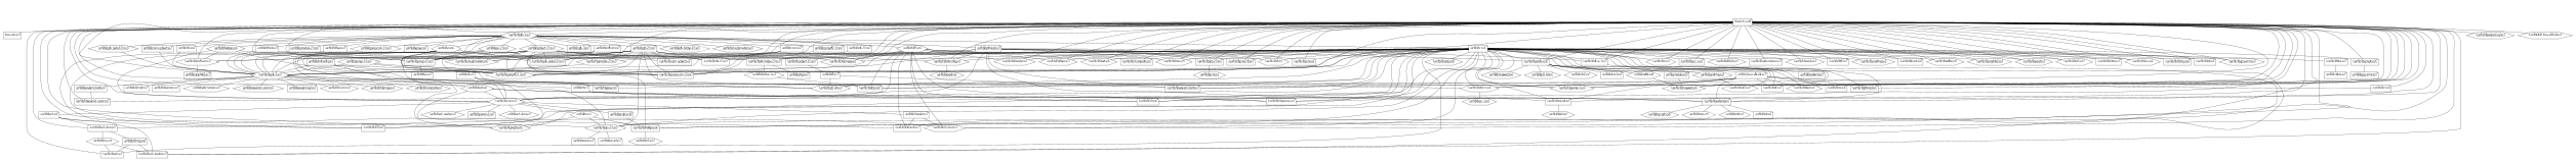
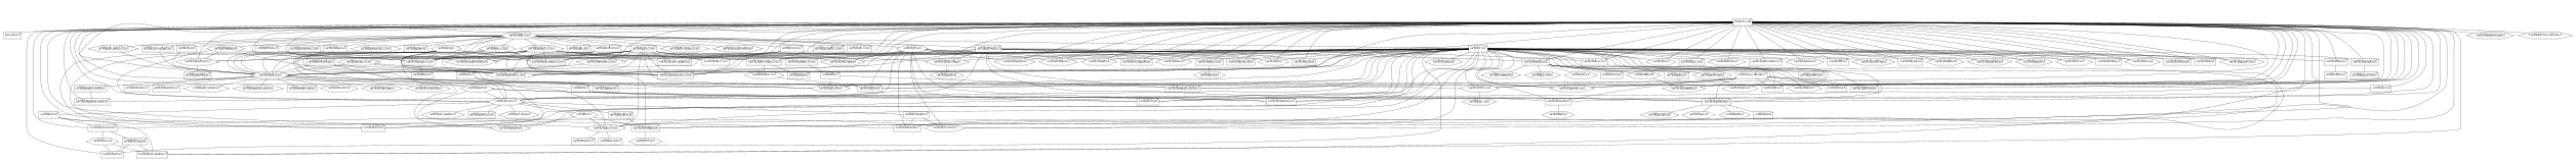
  strict graph {
    edge_default="{}"
    fontname="Comic Neue"
    node_default="{}"
    node [b=158 fontname="Comic Neue" g=255 r=186 shape=note]
    edge [fontname="Comic Neue" weight=1.0]
    n1 [label="/bin/arch-audit" x=-62.68385 y=-42.474297]
    n2 [label="linux-vdso.so.1" x=-112.58623 y=-109.905685]
    n3 [label="/usr/lib/libgtk-3.so.0" shape=hexagon x=140.46507 y=159.58913]
    n4 [label="/usr/lib/libgdk-3.so.0" shape=hexagon x=205.35631 y=103.69653]
    n5 [label="/usr/lib/libpangocairo-1.0.so.0" x=83.15488 y=142.37544]
    n6 [label="/usr/lib/libpango-1.0.so.0" x=83.82179 y=82.34944]
    n7 [label="/usr/lib/libatk-1.0.so.0" x=-32.35684 y=98.59612]
    n8 [label="/usr/lib/libcairo.so.2" shape=hexagon x=113.25776 y=-23.316544]
    n9 [label="/usr/lib/libgio-2.0.so.0" shape=hexagon x=-11.542758 y=168.69621]
    n10 [label="/usr/lib/libgobject-2.0.so.0" x=-100.40634 y=84.8558]
    n11 [label="/usr/lib/libglib-2.0.so.0" x=-27.535833 y=-121.045456]
    n12 [label="/usr/lib/libz.so.1" shape=hexagon x=-125.334915 y=-22.839106]
    n13 [label="/usr/lib/libpcre2-8.so.0" x=-18.607498 y=-73.37594]
    n14 [label="/usr/lib/libgnutls.so.30" x=-132.05122 y=-219.40402]
    n15 [label="/usr/lib/libstdc++.so.6" shape=hexagon x=20.078701 y=-109.2348]
    n16 [label="/usr/lib/libm.so.6" x=-68.31384 y=-122.08369]
    n17 [label="/usr/lib/libgcc_s.so.1" x=-136.334 y=-29.366167]
    n18 [label="/usr/lib/libpthread.so.0" x=-95.0135 y=-118.894585]
    n19 [label="/usr/lib/libc.so.6" x=-87.061226 y=-162.29416]
    n20 [label="/usr/lib/libgmodule-2.0.so.0" shape=hexagon x=-118.82745 y=78.8714]
    n21 [label="/usr/lib/libharfbuzz.so.0" shape=hexagon x=-55.996326 y=116.01606]
    n22 [label="/usr/lib/libpangoft2-1.0.so.0" shape=hexagon x=72.220085 y=104.08635]
    n23 [label="/usr/lib/libfontconfig.so.1" shape=hexagon x=-25.458105 y=55.006847]
    n24 [label="/usr/lib/libfreetype.so.6" x=111.67345 y=7.131975]
    n25 [label="/usr/lib/libfribidi.so.0" shape=hexagon x=-114.2658 y=13.615461]
    n26 [label="/usr/lib/libcairo-gobject.so.2" x=36.39729 y=152.68254]
    n27 [label="/usr/lib/libgdk_pixbuf-2.0.so.0" x=32.357174 y=91.51286]
    n28 [label="/usr/lib/libepoxy.so.0" x=-159.76088 y=31.900206]
    n29 [label="/usr/lib/libXi.so.6" x=55.794453 y=-37.986748]
    n30 [label="/usr/lib/libX11.so.6" x=-179.43355 y=23.769747]
    n31 [label="/usr/lib/libatk-bridge-2.0.so.0" x=-40.09757 y=175.67004]
    n32 [label="/usr/lib/libcloudproviders.so.0" shape=hexagon x=4.864349 y=108.38903]
    n33 [label="/usr/lib/libXfixes.so.3" shape=hexagon x=5.1926327 y=-21.711205]
    n34 [label="/usr/lib/librt.so.1" shape=hexagon x=-10.026029 y=-53.604275]
    n35 [label="/usr/lib/libxkbcommon.so.0" x=-116.35907 y=0.9823968]
    n36 [label="/usr/lib/libwayland-client.so.0" x=-106.19854 y=34.052544]
    n37 [label="/usr/lib/libwayland-cursor.so.0" x=35.612167 y=-1.0813432]
    n38 [label="/usr/lib/libwayland-egl.so.1" shape=hexagon x=-114.0267 y=-28.979523]
    n39 [label="/usr/lib/libXext.so.6" shape=hexagon x=-0.17022133 y=9.781214]
    n40 [label="/usr/lib/libXcursor.so.1" shape=hexagon x=78.79639 y=-25.826567]
    n41 [label="/usr/lib/libXdamage.so.1" shape=hexagon x=47.76373 y=13.732083]
    n42 [label="/usr/lib/libXcomposite.so.1" x=9.451281 y=-9.232597]
    n43 [label="/usr/lib/libXrandr.so.2" x=79.18175 y=-58.254707]
    n44 [label="/usr/lib/libXinerama.so.1" x=49.586067 y=-23.724413]
    n45 [label="/usr/lib/libthai.so.0" x=-179.19647 y=-64.97334]
    n46 [label="/usr/lib/libpixman-1.so.0" shape=hexagon x=2.135647 y=-84.1882]
    n47 [label="/usr/lib/libpng16.so.16" shape=hexagon x=27.906872 y=29.719826]
    n48 [label="/usr/lib/libxcb-shm.so.0" x=-219.13478 y=-3.1498547]
    n49 [label="/usr/lib/libxcb.so.1" x=-216.8583 y=-32.706814]
    n50 [label="/usr/lib/libxcb-render.so.0" x=-219.5929 y=-17.149044]
    n51 [label="/usr/lib/libXrender.so.1" shape=hexagon x=-1.2362008 y=-3.581921]
    n52 [label="/usr/lib/libmount.so.1" x=-4.917087 y=-156.86275]
    n53 [label="/usr/lib/libresolv.so.2" shape=hexagon x=-119.38231 y=-53.05262]
    n54 [label="/usr/lib/libffi.so.7" x=-125.04076 y=-8.059018]
    n55 [label="/usr/lib/libpcre.so.1" x=-25.665632 y=-83.62625]
    n56 [label="/usr/lib/libp11-kit.so.0" shape=hexagon x=-167.47487 y=-25.250511]
    n57 [label="/usr/lib/libidn2.so.0" shape=hexagon x=-139.38684 y=-121.78008]
    n58 [label="/usr/lib/libunistring.so.2" shape=hexagon x=-131.65169 y=-55.228626]
    n59 [label="/usr/lib/libtasn1.so.6" x=-123.06478 y=-66.0831]
    n60 [label="/usr/lib/libnettle.so.8" shape=hexagon x=-114.138 y=-14.338324]
    n61 [label="/usr/lib/libhogweed.so.6" shape=hexagon x=-148.40858 y=-161.06877]
    n62 [label="/usr/lib64/ld-linux-x86-64.so.2" shape=hexagon x=-122.49797 y=-103.780045]
    n63 [label="/usr/lib/libdl.so.2" x=-81.16046 y=-113.843796]
    n64 [label="/usr/lib/libgraphite2.so.3" shape=hexagon x=-112.25658 y=-43.419556]
    n65 [label="/usr/lib/libexpat.so.1" shape=hexagon x=-128.169 y=11.303024]
    n66 [label="/usr/lib/libbz2.so.1.0" shape=hexagon x=-134.05727 y=0.28105104]
    n67 [label="/usr/lib/libdbus-1.so.3" x=-8.947256 y=-117.41544]
    n68 [label="/usr/lib/libatspi.so.0" x=-19.185738 y=114.26552]
    n69 [label="/usr/lib/libdatrie.so.1" x=-135.62842 y=-42.967213]
    n70 [label="/usr/lib/libXau.so.6" shape=hexagon x=-108.17566 y=-60.14722]
    n71 [label="/usr/lib/libXdmcp.so.6" x=-124.284645 y=-38.04909]
    n72 [label="/usr/lib/libblkid.so.1" shape=hexagon x=-82.56058 y=-127.04077]
    n73 [label="/usr/lib/libsystemd.so.0" x=35.44378 y=-192.68288]
    n74 [label="/usr/lib/liblzma.so.5" shape=hexagon x=-8.439358 y=-66.518974]
    n75 [label="/usr/lib/liblz4.so.1" x=-136.46094 y=-14.714987]
    n76 [label="/usr/lib/libgcrypt.so.20" x=-169.37514 y=-83.72149]
    n77 [label="/usr/lib/libgpg-error.so.0" shape=hexagon x=-111.822655 y=-72.4534]
    n78 [label="usr/liblibgdk-3.so.0" x=184.1922 y=245.52855]
    n79 [label="usr/liblibgmodule-2.0.so.0" x=60.87755 y=196.0468]
    n80 [label="usr/liblibglib-2.0.so.0" x=12.167814 y=153.3018]
    n81 [label="usr/liblibgobject-2.0.so.0" shape=hexagon x=52.825638 y=166.01146]
    n82 [label="usr/liblibgio-2.0.so.0" shape=hexagon x=110.00664 y=130.71916]
    n83 [label="usr/liblibpangocairo-1.0.so.0" shape=hexagon x=238.44975 y=171.89842]
    n84 [label="usr/liblibpango-1.0.so.0" shape=hexagon x=165.9517 y=160.66283]
    n85 [label="usr/liblibharfbuzz.so.0" x=130.49165 y=100.1644]
    n86 [label="usr/liblibcairo.so.2" x=134.40384 y=189.829]
    n87 [label="usr/liblibpangoft2-1.0.so.0" x=129.39665 y=210.62132]
    n88 [label="usr/liblibfontconfig.so.1" x=155.12389 y=107.79131]
    n89 [label="usr/liblibfreetype.so.6" shape=hexagon x=51.8249 y=107.51885]
    n90 [label="usr/liblibfribidi.so.0" x=181.59793 y=138.71672]
    n91 [label="usr/liblibcairo-gobject.so.2" x=228.90405 y=191.70413]
    n92 [label="usr/liblibgdk_pixbuf-2.0.so.0" shape=hexagon x=239.44382 y=183.08737]
    n93 [label="usr/liblibatk-1.0.so.0" x=53.044674 y=227.2748]
    n94 [label="usr/liblibepoxy.so.0" x=226.79741 y=172.2388]
    n95 [label="usr/liblibm.so.6 " shape=hexagon x=110.65036 y=46.435112]
    n96 [label="usr/liblibXi.so.6" x=224.0427 y=181.17961]
    n97 [label="usr/liblibX11.so.6" shape=hexagon x=81.716064 y=13.578268]
    n98 [label="usr/liblibatk-bridge-2.0.so.0" shape=hexagon x=194.6913 y=244.88817]
    n99 [label="usr/liblibcloudproviders.so.0" shape=hexagon x=199.71996 y=235.84125]
    n100 [label="usr/liblibXfixes.so.3" x=157.55667 y=60.72863]
    n101 [label="usr/liblibpthread.so.0" x=29.483961 y=-53.34752]
    n102 [label="usr/liblibc.so.6 " x=-65.081314 y=4.3368607]
    n103 [label="usr/liblibrt.so.1" x=112.16548 y=-119.90501]
    n104 [label="usr/liblibxkbcommon.so.0" shape=hexagon x=302.21506 y=114.34277]
    n105 [label="usr/liblibwayland-client.so.0" x=172.94872 y=40.759907]
    n106 [label="usr/liblibwayland-cursor.so.0" shape=hexagon x=285.8451 y=103.001755]
    n107 [label="usr/liblibwayland-egl.so.1" x=292.1135 y=93.04166]
    n108 [label="usr/liblibXext.so.6" shape=hexagon x=145.32822 y=-26.131165]
    n109 [label="usr/liblibXcursor.so.1" shape=hexagon x=289.3194 y=114.02519]
    n110 [label="usr/liblibXdamage.so.1" shape=hexagon x=294.2193 y=135.18881]
    n111 [label="usr/liblibXcomposite.so.1" shape=hexagon x=302.02338 y=125.79229]
    n112 [label="usr/liblibXrandr.so.2" x=288.5484 y=124.82994]
    n113 [label="usr/liblibXinerama.so.1" x=299.36926 y=102.74942]
    n114 [label="usr/liblibthai.so.0" x=134.4289 y=85.68198]
    n115 [label="usr/liblibpixman-1.so.0" x=181.79938 y=-54.273884]
    n116 [label="usr/liblibpng16.so.16" x=168.2577 y=-29.827229]
    n117 [label="usr/liblibxcb-shm.so.0" shape=hexagon x=171.46606 y=-68.17042]
    n118 [label="usr/liblibxcb.so.1" x=-178.958 y=2.8572342]
    n119 [label="usr/liblibxcb-render.so.0" shape=hexagon x=181.31151 y=-64.89106]
    n120 [label="usr/liblibXrender.so.1" x=130.72305 y=-70.45217]
    n121 [label="usr/liblibz.so.1 " shape=hexagon x=79.8048 y=52.18811]
    n122 [label="usr/liblibmount.so.1" x=-23.145664 y=239.36543]
    n123 [label="usr/liblibresolv.so.2" x=-33.840084 y=236.70258]
    n124 [label="usr/liblibffi.so.7" x=-170.62367 y=65.0434]
    n125 [label="usr/liblibpcre.so.1" shape=hexagon x=-22.6963 y=-195.56842]
    n126 [label="usr/liblibp11-kit.so.0" shape=hexagon x=-135.7232 y=-275.51804]
    n127 [label="usr/liblibidn2.so.0" shape=hexagon x=-122.856514 y=-273.88467]
    n128 [label="usr/liblibunistring.so.2" shape=hexagon x=-170.08018 y=-205.50682]
    n129 [label="usr/liblibtasn1.so.6" x=-126.162674 y=-284.6519]
    n130 [label="usr/liblibnettle.so.8" shape=hexagon x=-176.23323 y=-227.98186]
    n131 [label="usr/liblibhogweed.so.6" shape=hexagon x=-113.27455 y=-282.18222]
-   n132 [label="usr/libgmodule.so.10" x=-166.21838 y=-234.03375]
+   n132 [label="usr/liblibgmp.so.10" x=-166.21838 y=-234.03375]
    n133 [label="usr/libld-linux-x86-64.so.2" x=-65.769196 y=-173.81847]
    n134 [label="usr/liblibgcc_s.so.1" shape=hexagon x=59.666138 y=-166.79189]
    n135 [label="usr/liblibdl.so.2" x=-205.04883 y=50.74668]
    n136 [label="usr/liblibgraphite2.so.3" x=-99.74185 y=174.38498]
    n137 [label="usr/liblibexpat.so.1" shape=hexagon x=-73.98326 y=114.78736]
    n138 [label="usr/liblibbz2.so.1.0" shape=hexagon x=184.41165 y=-12.73449]
    n139 [label="audit/liblibdbus-1.so.3" shape=hexagon x=-56.861374 y=198.42754]
    n140 [label="usr/liblibatspi.so.0" x=-68.717224 y=238.48167]
    n141 [label="usr/liblibdatrie.so.1" x=-245.26439 y=-91.321236]
    n142 [label="usr/liblibXau.so.6" shape=hexagon x=-269.3266 y=-24.866884]
    n143 [label="usr/liblibXdmcp.so.6" x=-269.68817 y=-11.82003]
    n144 [label="usr/liblibblkid.so.1" shape=hexagon x=4.3913445 y=-226.39046]
    n145 [label="/usr/lib/libgmp.so.10" shape=hexagon x=-99.660255 y=-75.22683]
    n146 [label="usr/liblibsystemd.so.0" x=4.231296 y=-187.94511]
    n147 [label="usr/libliblzma.so.5" shape=hexagon x=61.36708 y=-261.42963]
    n148 [label="usr/liblibzstd.so.1" shape=hexagon x=82.04557 y=-252.38623]
    n149 [label="usr/libliblz4.so.1" x=69.505 y=-251.8566]
    n150 [label="usr/liblibgcrypt.so.20" shape=hexagon x=74.2243 y=-262.60516]
    n151 [label="usr/liblibgpg-error.so.0" x=-230.46837 y=-118.48045]
    n1 -- n2
    n1 -- n3
    n1 -- n4
    n1 -- n5
    n1 -- n6
    n1 -- n7
    n1 -- n8
    n1 -- n9
    n1 -- n10
    n1 -- n11
    n1 -- n12
    n1 -- n13
    n1 -- n14
    n1 -- n15
    n1 -- n16
    n1 -- n17
    n1 -- n18
    n1 -- n19
    n1 -- n20
    n1 -- n21
    n1 -- n22
    n1 -- n23
    n1 -- n24
    n1 -- n25
    n1 -- n26
    n1 -- n27
    n1 -- n28
    n1 -- n29
    n1 -- n30
    n1 -- n31
    n1 -- n32
    n1 -- n33
    n1 -- n34
    n1 -- n35
    n1 -- n36
    n1 -- n37
    n1 -- n38
    n1 -- n39
    n1 -- n40
    n1 -- n41
    n1 -- n42
    n1 -- n43
    n1 -- n44
+   n1 -- n45
    n1 -- n46
    n1 -- n47
    n1 -- n48
    n1 -- n49
    n1 -- n50
    n1 -- n51
    n1 -- n52
    n1 -- n53
    n1 -- n54
    n1 -- n55
    n1 -- n56
    n1 -- n57
    n1 -- n58
    n1 -- n59
    n1 -- n60
    n1 -- n61
    n1 -- n62
    n1 -- n63
    n1 -- n64
    n1 -- n65
    n1 -- n66
    n1 -- n67
    n1 -- n68
    n1 -- n69
    n1 -- n70
    n1 -- n71
    n1 -- n72
    n1 -- n73
    n1 -- n74
    n1 -- n75
    n1 -- n76
    n1 -- n77
    n3 -- n78
    n3 -- n79
    n3 -- n80
    n3 -- n81
    n3 -- n82
    n3 -- n83
    n3 -- n84
    n3 -- n85
    n3 -- n86
    n3 -- n87
    n3 -- n88
    n3 -- n89
    n3 -- n90
    n3 -- n91
    n3 -- n92
    n3 -- n93
    n3 -- n94
    n3 -- n95
    n3 -- n96
    n3 -- n97
    n3 -- n98
    n3 -- n99
    n3 -- n100
    n3 -- n101
    n3 -- n102
    n4 -- n103
    n4 -- n104
    n4 -- n105
    n4 -- n106
    n4 -- n107
    n4 -- n108
    n4 -- n109
    n4 -- n110
    n4 -- n111
    n4 -- n112
    n4 -- n113
    n6 -- n114
    n8 -- n115
    n8 -- n116
    n8 -- n117
    n8 -- n118
    n8 -- n119
    n8 -- n120
    n8 -- n121
    n9 -- n122
    n9 -- n123
    n10 -- n124
    n11 -- n125
    n14 -- n126
    n14 -- n127
    n14 -- n128
    n14 -- n129
    n14 -- n130
    n14 -- n131
    n14 -- n132
    n14 -- n133
    n15 -- n134
    n20 -- n135
    n21 -- n136
    n23 -- n137
    n24 -- n138
    n31 -- n139
    n31 -- n140
    n45 -- n141
    n48 -- n142
    n48 -- n143
    n52 -- n144
    n67 -- n146
    n73 -- n147
    n73 -- n148
    n73 -- n149
    n73 -- n150
    n76 -- n151
    n79 -- n9
    n79 -- n27
    n80 -- n4
    n80 -- n5
    n80 -- n6
    n80 -- n7
    n80 -- n9
    n80 -- n10
    n80 -- n20
    n80 -- n21
    n80 -- n22
    n80 -- n26
    n80 -- n27
    n80 -- n31
    n80 -- n32
    n80 -- n68
    n81 -- n4
    n81 -- n5
    n81 -- n6
    n81 -- n7
    n81 -- n9
    n81 -- n22
    n81 -- n26
    n81 -- n27
    n81 -- n31
    n81 -- n32
    n81 -- n68
    n82 -- n4
    n82 -- n6
    n82 -- n22
    n82 -- n27
    n82 -- n32
    n83 -- n4
    n84 -- n4
    n84 -- n5
    n84 -- n22
    n85 -- n6
    n85 -- n22
    n85 -- n24
    n86 -- n4
    n86 -- n5
    n86 -- n26
    n87 -- n5
    n88 -- n4
    n88 -- n5
    n88 -- n8
    n88 -- n22
    n89 -- n8
    n89 -- n21
    n89 -- n22
    n89 -- n23
    n90 -- n4
    n90 -- n6
    n91 -- n4
    n92 -- n4
    n93 -- n31
-   n94 -- n4
+   n94 -- n84
    n95 -- n4
    n95 -- n5
    n95 -- n6
    n95 -- n8
    n95 -- n15
    n95 -- n27
    n95 -- n46
    n95 -- n47
    n96 -- n4
    n97 -- n4
    n97 -- n8
    n97 -- n29
    n97 -- n33
    n97 -- n39
    n97 -- n40
    n97 -- n41
    n97 -- n42
    n97 -- n43
    n97 -- n44
    n97 -- n51
    n97 -- n68
    n100 -- n4
    n100 -- n40
    n100 -- n41
    n101 -- n6
    n101 -- n8
    n101 -- n11
    n101 -- n13
    n101 -- n14
    n101 -- n22
    n101 -- n23
    n101 -- n27
    n101 -- n34
    n101 -- n36
    n101 -- n55
    n101 -- n67
    n101 -- n73
    n101 -- n74
    n102 -- n4
    n102 -- n5
    n102 -- n6
    n102 -- n7
    n102 -- n8
    n102 -- n9
    n102 -- n10
    n102 -- n11
    n102 -- n12
    n102 -- n13
    n102 -- n14
    n102 -- n15
    n102 -- n16
    n102 -- n17
    n102 -- n18
    n102 -- n20
    n102 -- n21
    n102 -- n22
    n102 -- n23
    n102 -- n24
    n102 -- n25
    n102 -- n27
    n102 -- n28
    n102 -- n29
    n102 -- n30
    n102 -- n31
    n102 -- n32
    n102 -- n33
    n102 -- n34
    n102 -- n35
    n102 -- n36
    n102 -- n37
    n102 -- n39
    n102 -- n40
    n102 -- n41
    n102 -- n42
    n102 -- n43
    n102 -- n44
    n102 -- n45
    n102 -- n46
    n102 -- n47
    n102 -- n48
    n102 -- n49
    n102 -- n50
    n102 -- n51
    n102 -- n52
    n102 -- n53
    n102 -- n54
    n102 -- n55
    n102 -- n56
    n102 -- n57
    n102 -- n58
    n102 -- n59
    n102 -- n60
    n102 -- n61
    n102 -- n63
    n102 -- n64
    n102 -- n65
    n102 -- n66
    n102 -- n67
    n102 -- n68
    n102 -- n69
    n102 -- n70
    n102 -- n71
    n102 -- n72
    n102 -- n73
    n102 -- n74
    n102 -- n75
    n102 -- n76
    n102 -- n77
    n102 -- n145
    n103 -- n52
    n103 -- n73
    n105 -- n37
    n108 -- n8
    n108 -- n29
    n108 -- n43
    n108 -- n44
    n116 -- n24
    n118 -- n30
    n118 -- n48
    n118 -- n50
    n120 -- n40
    n120 -- n43
    n121 -- n9
    n121 -- n24
    n121 -- n47
    n124 -- n36
    n124 -- n56
    n128 -- n57
    n130 -- n61
    n132 -- n61
    n133 -- n15
    n133 -- n16
    n133 -- n18
    n133 -- n19
    n133 -- n46
    n133 -- n52
    n133 -- n56
    n133 -- n63
    n133 -- n72
    n133 -- n73
    n135 -- n28
    n135 -- n30
    n135 -- n56
    n139 -- n68
    n142 -- n49
    n142 -- n50
    n143 -- n49
    n143 -- n50
  }
